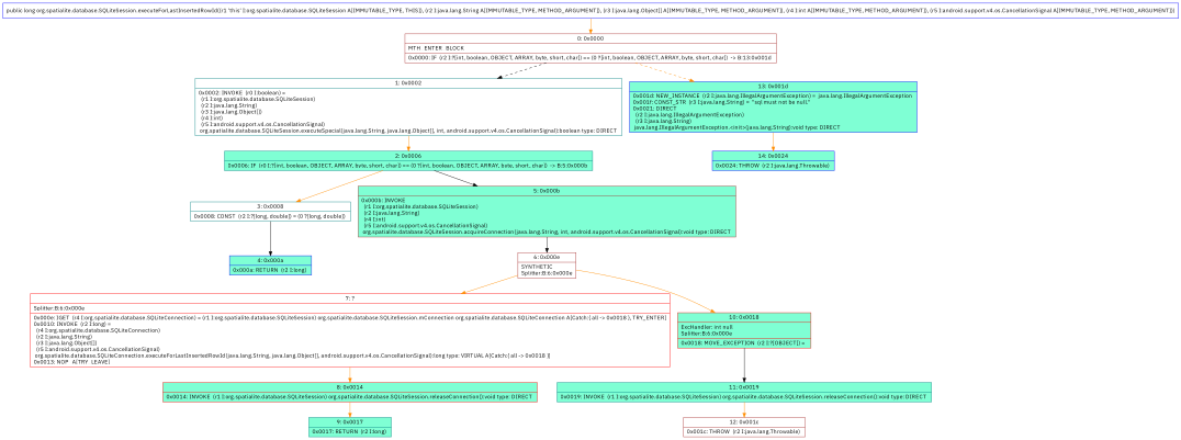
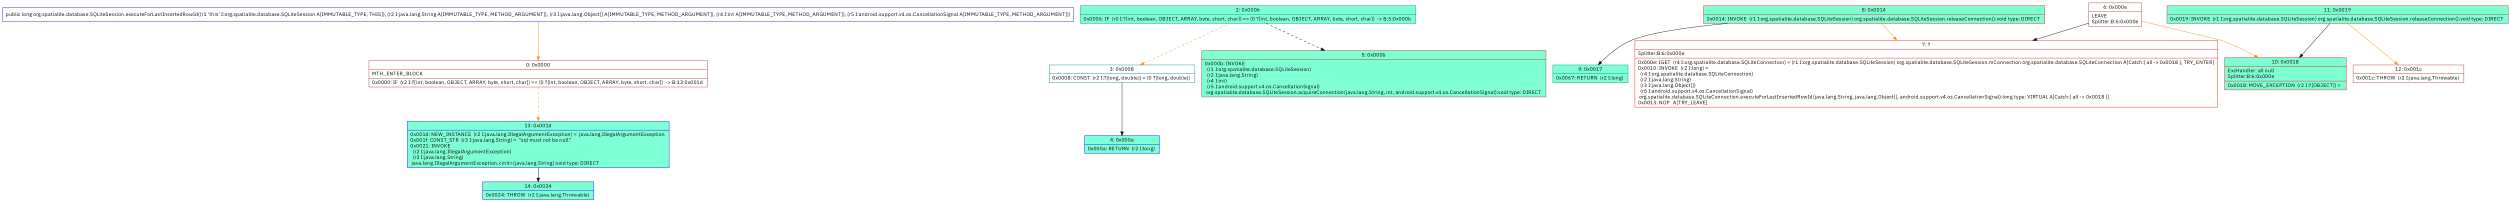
  digraph {
    fontname="IBM Plex Sans"
    node [color=teal fillcolor=aquamarine fontname="IBM Plex Sans" shape=record style=filled]
    edge [color=darkorange fontname="IBM Plex Sans"]
    n1 [color=brown fillcolor=white label="{0\:\ 0x0000|MTH_ENTER_BLOCK\l|0x0000: IF  (r2 I:?[int, boolean, OBJECT, ARRAY, byte, short, char]) == (0 ?[int, boolean, OBJECT, ARRAY, byte, short, char])  \-\> B:13:0x001d \l}"]
-   n2 [fillcolor=white label="{1\:\ 0x0002|0x0002: INVOKE  (r0 I:boolean) = \l  (r1 I:org.spatialite.database.SQLiteSession)\l  (r2 I:java.lang.String)\l  (r3 I:java.lang.Object[])\l  (r4 I:int)\l  (r5 I:android.support.v4.os.CancellationSignal)\l org.spatialite.database.SQLiteSession.executeSpecial(java.lang.String, java.lang.Object[], int, android.support.v4.os.CancellationSignal):boolean type: DIRECT \l}"]
-   n3 [color=blue label="{13\:\ 0x001d|0x001d: NEW_INSTANCE  (r2 I:java.lang.IllegalArgumentException) =  java.lang.IllegalArgumentException \l0x001f: CONST_STR  (r3 I:java.lang.String) =  \"sql must not be null.\" \l0x0021: DIRECT  \l  (r2 I:java.lang.IllegalArgumentException)\l  (r3 I:java.lang.String)\l java.lang.IllegalArgumentException.\<init\>(java.lang.String):void type: DIRECT \l}"]
+   n3 [color=blue label="{13\:\ 0x001d|0x001d: NEW_INSTANCE  (r2 I:java.lang.IllegalArgumentException) =  java.lang.IllegalArgumentException \l0x001f: CONST_STR  (r3 I:java.lang.String) =  \"sql must not be null.\" \l0x0021: INVOKE  \l  (r2 I:java.lang.IllegalArgumentException)\l  (r3 I:java.lang.String)\l java.lang.IllegalArgumentException.\<init\>(java.lang.String):void type: DIRECT \l}"]
    n4 [label="{2\:\ 0x0006|0x0006: IF  (r0 I:?[int, boolean, OBJECT, ARRAY, byte, short, char]) == (0 ?[int, boolean, OBJECT, ARRAY, byte, short, char])  \-\> B:5:0x000b \l}"]
    n5 [color=blue label="{14\:\ 0x0024|0x0024: THROW  (r2 I:java.lang.Throwable) \l}"]
    n6 [fillcolor=white label="{3\:\ 0x0008|0x0008: CONST  (r2 I:?[long, double]) = (0 ?[long, double]) \l}"]
    n7 [color=brown label="{5\:\ 0x000b|0x000b: INVOKE  \l  (r1 I:org.spatialite.database.SQLiteSession)\l  (r2 I:java.lang.String)\l  (r4 I:int)\l  (r5 I:android.support.v4.os.CancellationSignal)\l org.spatialite.database.SQLiteSession.acquireConnection(java.lang.String, int, android.support.v4.os.CancellationSignal):void type: DIRECT \l}"]
    n8 [color=blue label="{4\:\ 0x000a|0x000a: RETURN  (r2 I:long) \l}"]
-   n9 [color=brown fillcolor=white label="{6\:\ 0x000e|SYNTHETIC\lSplitter:B:6:0x000e\l}"]
+   n9 [color=brown fillcolor=white label="{6\:\ 0x000e|LEAVE\lSplitter:B:6:0x000e\l}"]
    n10 [color=red fillcolor=white label="{7\:\ ?|Splitter:B:6:0x000e\l|0x000e: IGET  (r4 I:org.spatialite.database.SQLiteConnection) = (r1 I:org.spatialite.database.SQLiteSession) org.spatialite.database.SQLiteSession.mConnection org.spatialite.database.SQLiteConnection A[Catch:\{ all \-\> 0x0018 \}, TRY_ENTER]\l0x0010: INVOKE  (r2 I:long) = \l  (r4 I:org.spatialite.database.SQLiteConnection)\l  (r2 I:java.lang.String)\l  (r3 I:java.lang.Object[])\l  (r5 I:android.support.v4.os.CancellationSignal)\l org.spatialite.database.SQLiteConnection.executeForLastInsertedRowId(java.lang.String, java.lang.Object[], android.support.v4.os.CancellationSignal):long type: VIRTUAL A[Catch:\{ all \-\> 0x0018 \}]\l0x0013: NOP   A[TRY_LEAVE]\l}"]
-   n11 [color=red label="{10\:\ 0x0018|ExcHandler: int null\lSplitter:B:6:0x000e\l|0x0018: MOVE_EXCEPTION  (r2 I:?[OBJECT]) =  \l}"]
+   n11 [color=red label="{10\:\ 0x0018|ExcHandler: all null\lSplitter:B:6:0x000e\l|0x0018: MOVE_EXCEPTION  (r2 I:?[OBJECT]) =  \l}"]
    n12 [color=red label="{8\:\ 0x0014|0x0014: INVOKE  (r1 I:org.spatialite.database.SQLiteSession) org.spatialite.database.SQLiteSession.releaseConnection():void type: DIRECT \l}"]
-   n13 [label="{11\:\ 0x0019|0x0019: INVOKE  (r1 I:org.spatialite.database.SQLiteSession) org.spatialite.database.SQLiteSession.releaseConnection():void type: DIRECT \l}"]
-   n14 [label="{9\:\ 0x0017|0x0017: RETURN  (r2 I:long) \l}"]
+   n13 [color=brown label="{11\:\ 0x0019|0x0019: INVOKE  (r1 I:org.spatialite.database.SQLiteSession) org.spatialite.database.SQLiteSession.releaseConnection():void type: DIRECT \l}"]
+   n14 [label="{9\:\ 0x0017|0x0067: RETURN  (r2 I:long) \l}"]
    n15 [color=brown fillcolor=white label="{12\:\ 0x001c|0x001c: THROW  (r2 I:java.lang.Throwable) \l}"]
    n16 [color=blue fillcolor=white label="{public long org.spatialite.database.SQLiteSession.executeForLastInsertedRowId((r1 'this' I:org.spatialite.database.SQLiteSession A[IMMUTABLE_TYPE, THIS]), (r2 I:java.lang.String A[IMMUTABLE_TYPE, METHOD_ARGUMENT]), (r3 I:java.lang.Object[] A[IMMUTABLE_TYPE, METHOD_ARGUMENT]), (r4 I:int A[IMMUTABLE_TYPE, METHOD_ARGUMENT]), (r5 I:android.support.v4.os.CancellationSignal A[IMMUTABLE_TYPE, METHOD_ARGUMENT])) }"]
-   n1 -> n2 [color=black style=dashed]
    n1 -> n3 [style=dashed]
-   n2 -> n4
-   n3 -> n5
-   n4 -> n6 [style=solid]
-   n4 -> n7 [color=black]
+   n3 -> n5 [color=black]
+   n4 -> n6 [style=dashed]
+   n4 -> n7 [color=black style=dashed]
    n6 -> n8 [color=black]
-   n7 -> n9 [color=black]
-   n9 -> n10
+   n9 -> n10 [color=black]
    n9 -> n11
-   n10 -> n12
-   n11 -> n13 [color=black]
-   n12 -> n14
+   n12 -> n10
+   n13 -> n11 [color=black]
+   n12 -> n14 [color=black]
    n13 -> n15
    n16 -> n1
  }
